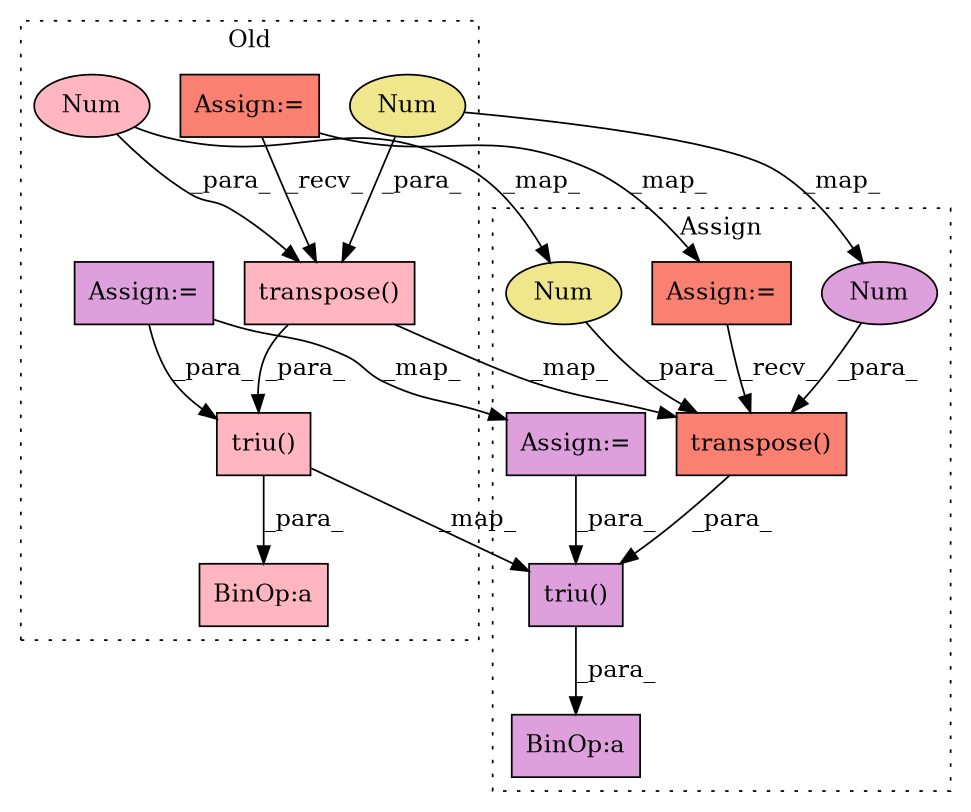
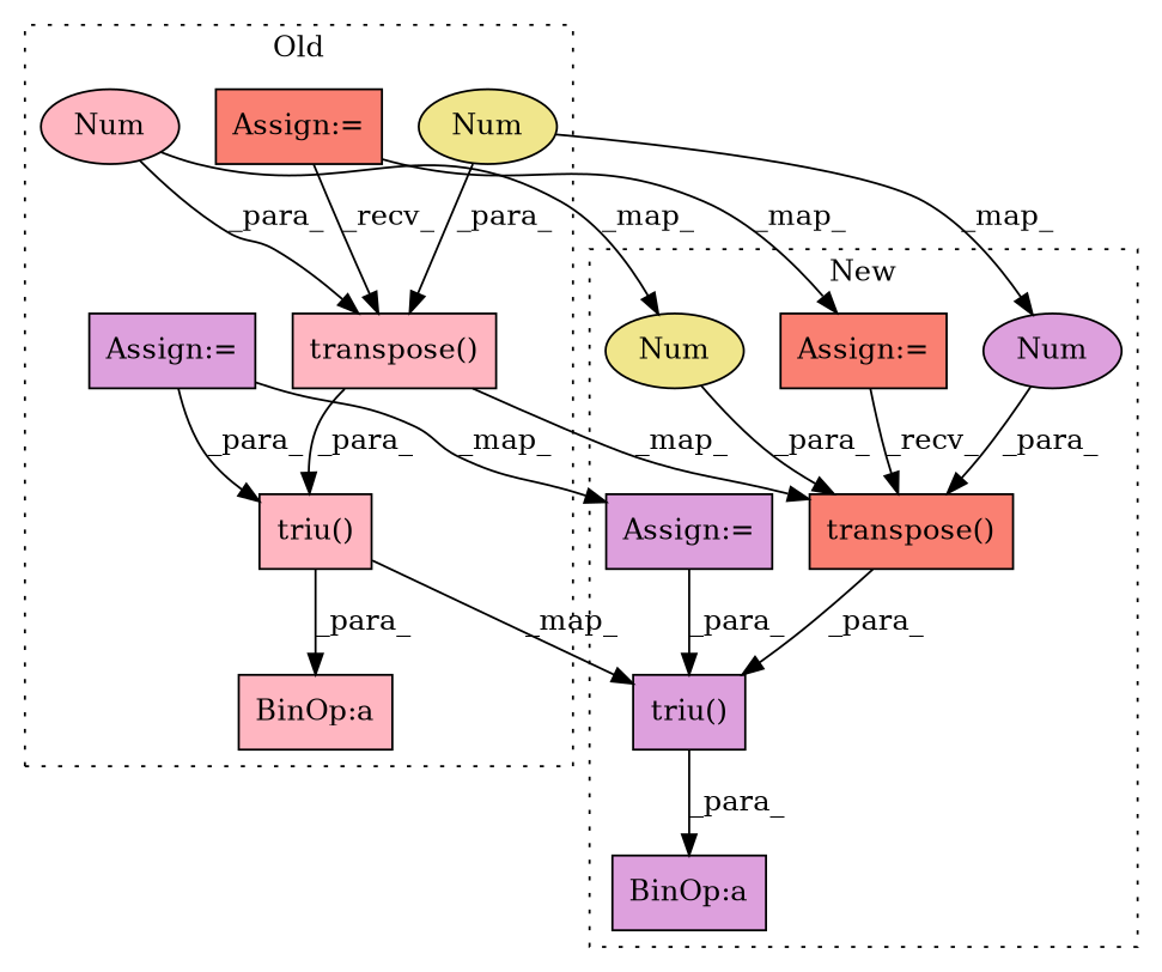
  digraph {
    node [a=75 l=3 shape=box style=filled fillcolor=plum]
    n1 [l="11,13" label="triu()" s="7643,7655" fillcolor=lightpink]
    n2 [a=82 label="BinOp:a" s=7688 fillcolor=lightpink]
    n3 [l="12,1" label="transpose()" s="7481,7497" fillcolor=lightpink]
    n4 [a=76 l=1 label=Num s=7496 shape=ellipse fillcolor=lightpink]
    n5 [a=76 l=1 label=Num s=7493 shape=ellipse fillcolor=khaki]
    n6 [a=68 label="Assign:=" s=7381]
    n7 [a=68 label="Assign:=" s=7302 fillcolor=salmon]
    n8 [l="11,13" label="triu()" s="7340,7352"]
    n9 [a=82 label="BinOp:a" s=7365]
    n10 [l="14,1" label="transpose()" s="7096,7114" fillcolor=salmon]
    n11 [a=76 l=1 label=Num s=7113 shape=ellipse fillcolor=khaki]
    n12 [a=76 l=1 label=Num s=7110 shape=ellipse]
    n13 [a=68 label="Assign:=" s=7036]
    n14 [a=68 label="Assign:=" s=6961 fillcolor=salmon]
    subgraph cluster_1 {
      label=Old
      style=dotted
      n1
      n2
      n3
      n4
      n5
      n6
      n7
    }
    subgraph cluster_2 {
-     label=Assign
+     label=New
      style=dotted
      n8
      n9
      n10
      n11
      n12
      n13
      n14
    }
    n1 -> n2 [label=_para_]
    n1 -> n8 [label=_map_]
    n3 -> n1 [label=_para_]
    n3 -> n10 [label=_map_]
    n4 -> n3 [label=_para_]
    n4 -> n11 [label=_map_]
    n5 -> n3 [label=_para_]
    n5 -> n12 [label=_map_]
    n6 -> n1 [label=_para_]
    n6 -> n13 [label=_map_]
    n7 -> n3 [label=_recv_]
    n7 -> n14 [label=_map_]
    n8 -> n9 [label=_para_]
    n10 -> n8 [label=_para_]
    n11 -> n10 [label=_para_]
    n12 -> n10 [label=_para_]
    n13 -> n8 [label=_para_]
    n14 -> n10 [label=_recv_]
  }
